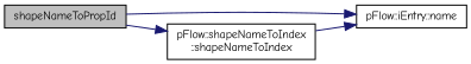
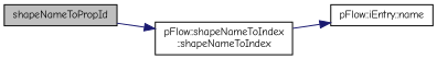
  digraph {
    fontname="Comic Neue"
    rankdir=LR
    node [color=black fillcolor=white fontname="Comic Neue" fontsize=10 shape=record style=filled]
    edge [color=midnightblue fontname="Comic Neue" fontsize=10 labelfontname=Helvetica labelfontsize=10 style=solid]
    n1 [fillcolor=grey75 fontcolor=black height=0.2 label=shapeNameToPropId width=0.4]
    n2 [height=0.2 label="pFlow::iEntry::name" width=0.4]
    n3 [height=0.2 label="pFlow::shapeNameToIndex\l::shapeNameToIndex" width=0.4]
-   n1 -> n2
    n1 -> n3
    n3 -> n2
  }
